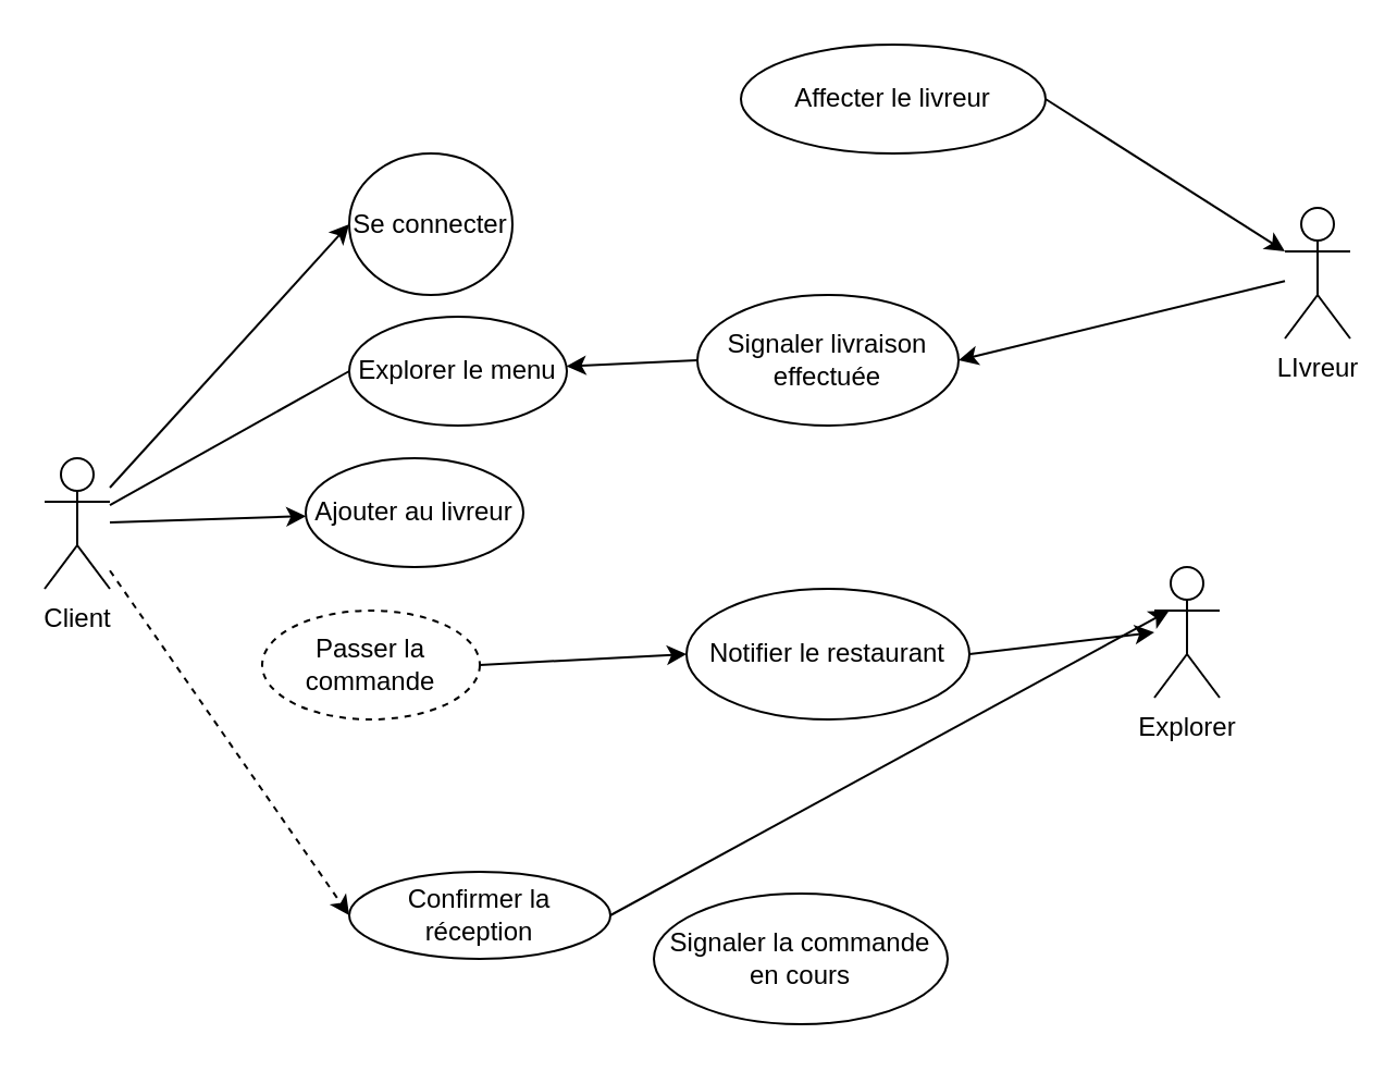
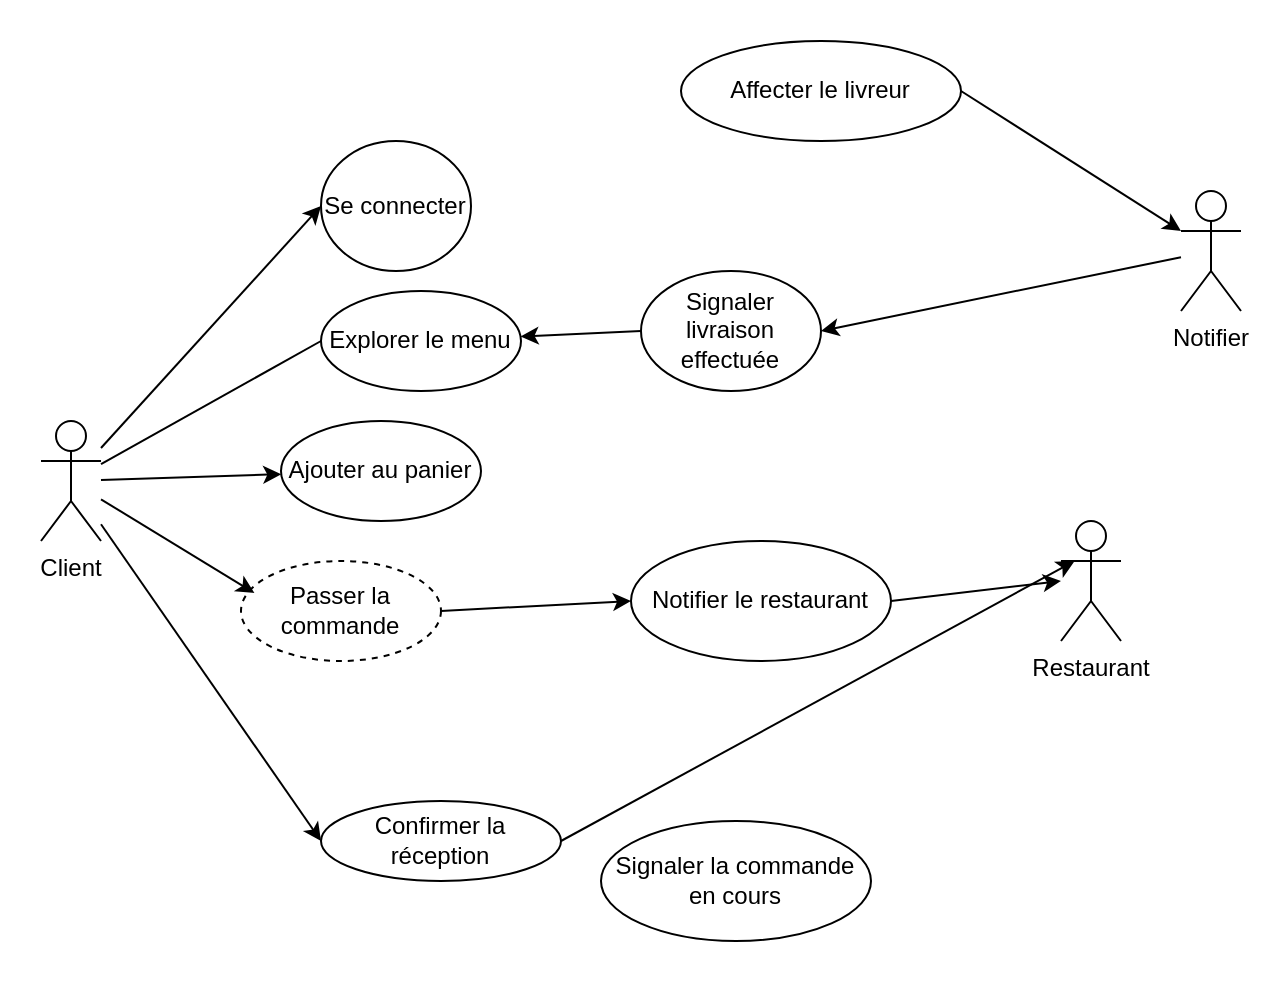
  <mxCell id="0" />
  <mxCell id="1" parent="0" />
  <mxCell id="2" value="Client" style="shape=umlActor;verticalLabelPosition=bottom;verticalAlign=top;html=1;outlineConnect=0;" parent="1" vertex="1"><mxGeometry x="20" y="210" width="30" height="60" as="geometry" /></mxCell>
  <mxCell id="3" value="Se connecter" style="ellipse;whiteSpace=wrap;html=1;" parent="1" vertex="1"><mxGeometry x="160" y="70" width="75" height="65" as="geometry" /></mxCell>
  <mxCell id="4" value="" style="endArrow=classic;html=1;rounded=0;entryX=0;entryY=0.5;entryDx=0;entryDy=0;" parent="1" source="2" target="3" edge="1"><mxGeometry width="50" height="50" relative="1" as="geometry"><mxPoint x="50" y="240" as="sourcePoint" /><mxPoint x="100" y="190" as="targetPoint" /></mxGeometry></mxCell>
  <mxCell id="5" value="Explorer le menu" style="ellipse;whiteSpace=wrap;html=1;" parent="1" vertex="1"><mxGeometry x="160" y="145" width="100" height="50" as="geometry" /></mxCell>
- <mxCell id="6" value="Ajouter au livreur" style="ellipse;whiteSpace=wrap;html=1;" parent="1" vertex="1"><mxGeometry x="140" y="210" width="100" height="50" as="geometry" /></mxCell>
+ <mxCell id="6" value="Ajouter au panier" style="ellipse;whiteSpace=wrap;html=1;" parent="1" vertex="1"><mxGeometry x="140" y="210" width="100" height="50" as="geometry" /></mxCell>
  <mxCell id="7" value="Passer la commande" style="ellipse;whiteSpace=wrap;html=1;dashed=1;" parent="1" vertex="1"><mxGeometry x="120" y="280" width="100" height="50" as="geometry" /></mxCell>
  <mxCell id="8" value="" style="endArrow=none;html=1;rounded=0;entryX=0;entryY=0.5;entryDx=0;entryDy=0;" parent="1" source="2" target="5" edge="1"><mxGeometry width="50" height="50" relative="1" as="geometry"><mxPoint x="110" y="250" as="sourcePoint" /><mxPoint x="160" y="200" as="targetPoint" /></mxGeometry></mxCell>
  <mxCell id="9" value="Notifier le restaurant" style="ellipse;whiteSpace=wrap;html=1;" parent="1" vertex="1"><mxGeometry x="315" y="270" width="130" height="60" as="geometry" /></mxCell>
  <mxCell id="10" value="" style="endArrow=classic;html=1;rounded=0;" parent="1" source="2" target="6" edge="1"><mxGeometry width="50" height="50" relative="1" as="geometry"><mxPoint x="60" y="260" as="sourcePoint" /><mxPoint x="150" y="260" as="targetPoint" /></mxGeometry></mxCell>
+ <mxCell id="11" value="" style="endArrow=classic;html=1;rounded=0;entryX=0.067;entryY=0.32;entryDx=0;entryDy=0;entryPerimeter=0;" parent="1" source="2" target="7" edge="1"><mxGeometry width="50" height="50" relative="1" as="geometry"><mxPoint x="60" y="300" as="sourcePoint" /><mxPoint x="110" y="250" as="targetPoint" /></mxGeometry></mxCell>
  <mxCell id="12" value="" style="endArrow=classic;html=1;rounded=0;exitX=1;exitY=0.5;exitDx=0;exitDy=0;entryX=0;entryY=0.5;entryDx=0;entryDy=0;" parent="1" source="7" target="9" edge="1"><mxGeometry width="50" height="50" relative="1" as="geometry"><mxPoint x="300" y="250" as="sourcePoint" /><mxPoint x="350" y="200" as="targetPoint" /></mxGeometry></mxCell>
  <mxCell id="13" value="Signaler la commande en cours" style="ellipse;whiteSpace=wrap;html=1;" parent="1" vertex="1"><mxGeometry x="300" y="410" width="135" height="60" as="geometry" /></mxCell>
- <mxCell id="14" value="Explorer" style="shape=umlActor;verticalLabelPosition=bottom;verticalAlign=top;html=1;outlineConnect=0;" parent="1" vertex="1"><mxGeometry x="530" y="260" width="30" height="60" as="geometry" /></mxCell>
+ <mxCell id="14" value="Restaurant" style="shape=umlActor;verticalLabelPosition=bottom;verticalAlign=top;html=1;outlineConnect=0;" parent="1" vertex="1"><mxGeometry x="530" y="260" width="30" height="60" as="geometry" /></mxCell>
  <mxCell id="15" value="" style="endArrow=classic;html=1;rounded=0;exitX=1;exitY=0.5;exitDx=0;exitDy=0;" parent="1" source="9" edge="1"><mxGeometry width="50" height="50" relative="1" as="geometry"><mxPoint x="480" y="330" as="sourcePoint" /><mxPoint x="530" y="290" as="targetPoint" /></mxGeometry></mxCell>
- <mxCell id="16" value="LIvreur" style="shape=umlActor;verticalLabelPosition=bottom;verticalAlign=top;html=1;outlineConnect=0;" parent="1" vertex="1"><mxGeometry x="590" y="95" width="30" height="60" as="geometry" /></mxCell>
+ <mxCell id="16" value="Notifier" style="shape=umlActor;verticalLabelPosition=bottom;verticalAlign=top;html=1;outlineConnect=0;" parent="1" vertex="1"><mxGeometry x="590" y="95" width="30" height="60" as="geometry" /></mxCell>
  <mxCell id="17" value="Affecter le livreur" style="ellipse;whiteSpace=wrap;html=1;" parent="1" vertex="1"><mxGeometry x="340" y="20" width="140" height="50" as="geometry" /></mxCell>
  <mxCell id="18" value="" style="endArrow=classic;html=1;rounded=0;entryX=0;entryY=0.333;entryDx=0;entryDy=0;entryPerimeter=0;exitX=1;exitY=0.5;exitDx=0;exitDy=0;" parent="1" source="17" target="16" edge="1"><mxGeometry width="50" height="50" relative="1" as="geometry"><mxPoint x="290" y="190" as="sourcePoint" /><mxPoint x="340" y="140" as="targetPoint" /></mxGeometry></mxCell>
- <mxCell id="19" value="Signaler livraison effectuée" style="ellipse;whiteSpace=wrap;html=1;" parent="1" vertex="1"><mxGeometry x="320" y="135" width="120" height="60" as="geometry" /></mxCell>
+ <mxCell id="19" value="Signaler livraison effectuée" style="ellipse;whiteSpace=wrap;html=1;" parent="1" vertex="1"><mxGeometry x="320" y="135" width="90" height="60" as="geometry" /></mxCell>
  <mxCell id="20" value="" style="endArrow=classic;html=1;rounded=0;entryX=1;entryY=0.5;entryDx=0;entryDy=0;" parent="1" source="16" target="19" edge="1"><mxGeometry width="50" height="50" relative="1" as="geometry"><mxPoint x="290" y="280" as="sourcePoint" /><mxPoint x="340" y="230" as="targetPoint" /></mxGeometry></mxCell>
  <mxCell id="21" value="" style="endArrow=classic;html=1;rounded=0;exitX=0;exitY=0.5;exitDx=0;exitDy=0;" parent="1" source="19" target="5" edge="1"><mxGeometry width="50" height="50" relative="1" as="geometry"><mxPoint x="320" y="210" as="sourcePoint" /><mxPoint x="250" y="220" as="targetPoint" /></mxGeometry></mxCell>
  <mxCell id="22" value="" style="endArrow=classic;html=1;rounded=0;exitX=1;exitY=0.5;exitDx=0;exitDy=0;entryX=0.25;entryY=0.1;entryDx=0;entryDy=0;entryPerimeter=0;" parent="1" source="23" edge="1"><mxGeometry width="50" height="50" relative="1" as="geometry"><mxPoint x="270" y="259.6" as="sourcePoint" /><mxPoint x="536.78" y="280" as="targetPoint" /></mxGeometry></mxCell>
  <mxCell id="23" value="Confirmer la réception" style="ellipse;whiteSpace=wrap;html=1;" parent="1" vertex="1"><mxGeometry x="160" y="400" width="120" height="40" as="geometry" /></mxCell>
- <mxCell id="24" value="" style="endArrow=classic;html=1;rounded=0;entryX=0;entryY=0.5;entryDx=0;entryDy=0;dashed=1;" parent="1" source="2" target="23" edge="1"><mxGeometry width="50" height="50" relative="1" as="geometry"><mxPoint x="290" y="280" as="sourcePoint" /><mxPoint x="340" y="230" as="targetPoint" /></mxGeometry></mxCell>
+ <mxCell id="24" value="" style="endArrow=classic;html=1;rounded=0;entryX=0;entryY=0.5;entryDx=0;entryDy=0;" parent="1" source="2" target="23" edge="1"><mxGeometry width="50" height="50" relative="1" as="geometry"><mxPoint x="290" y="280" as="sourcePoint" /><mxPoint x="340" y="230" as="targetPoint" /></mxGeometry></mxCell>
